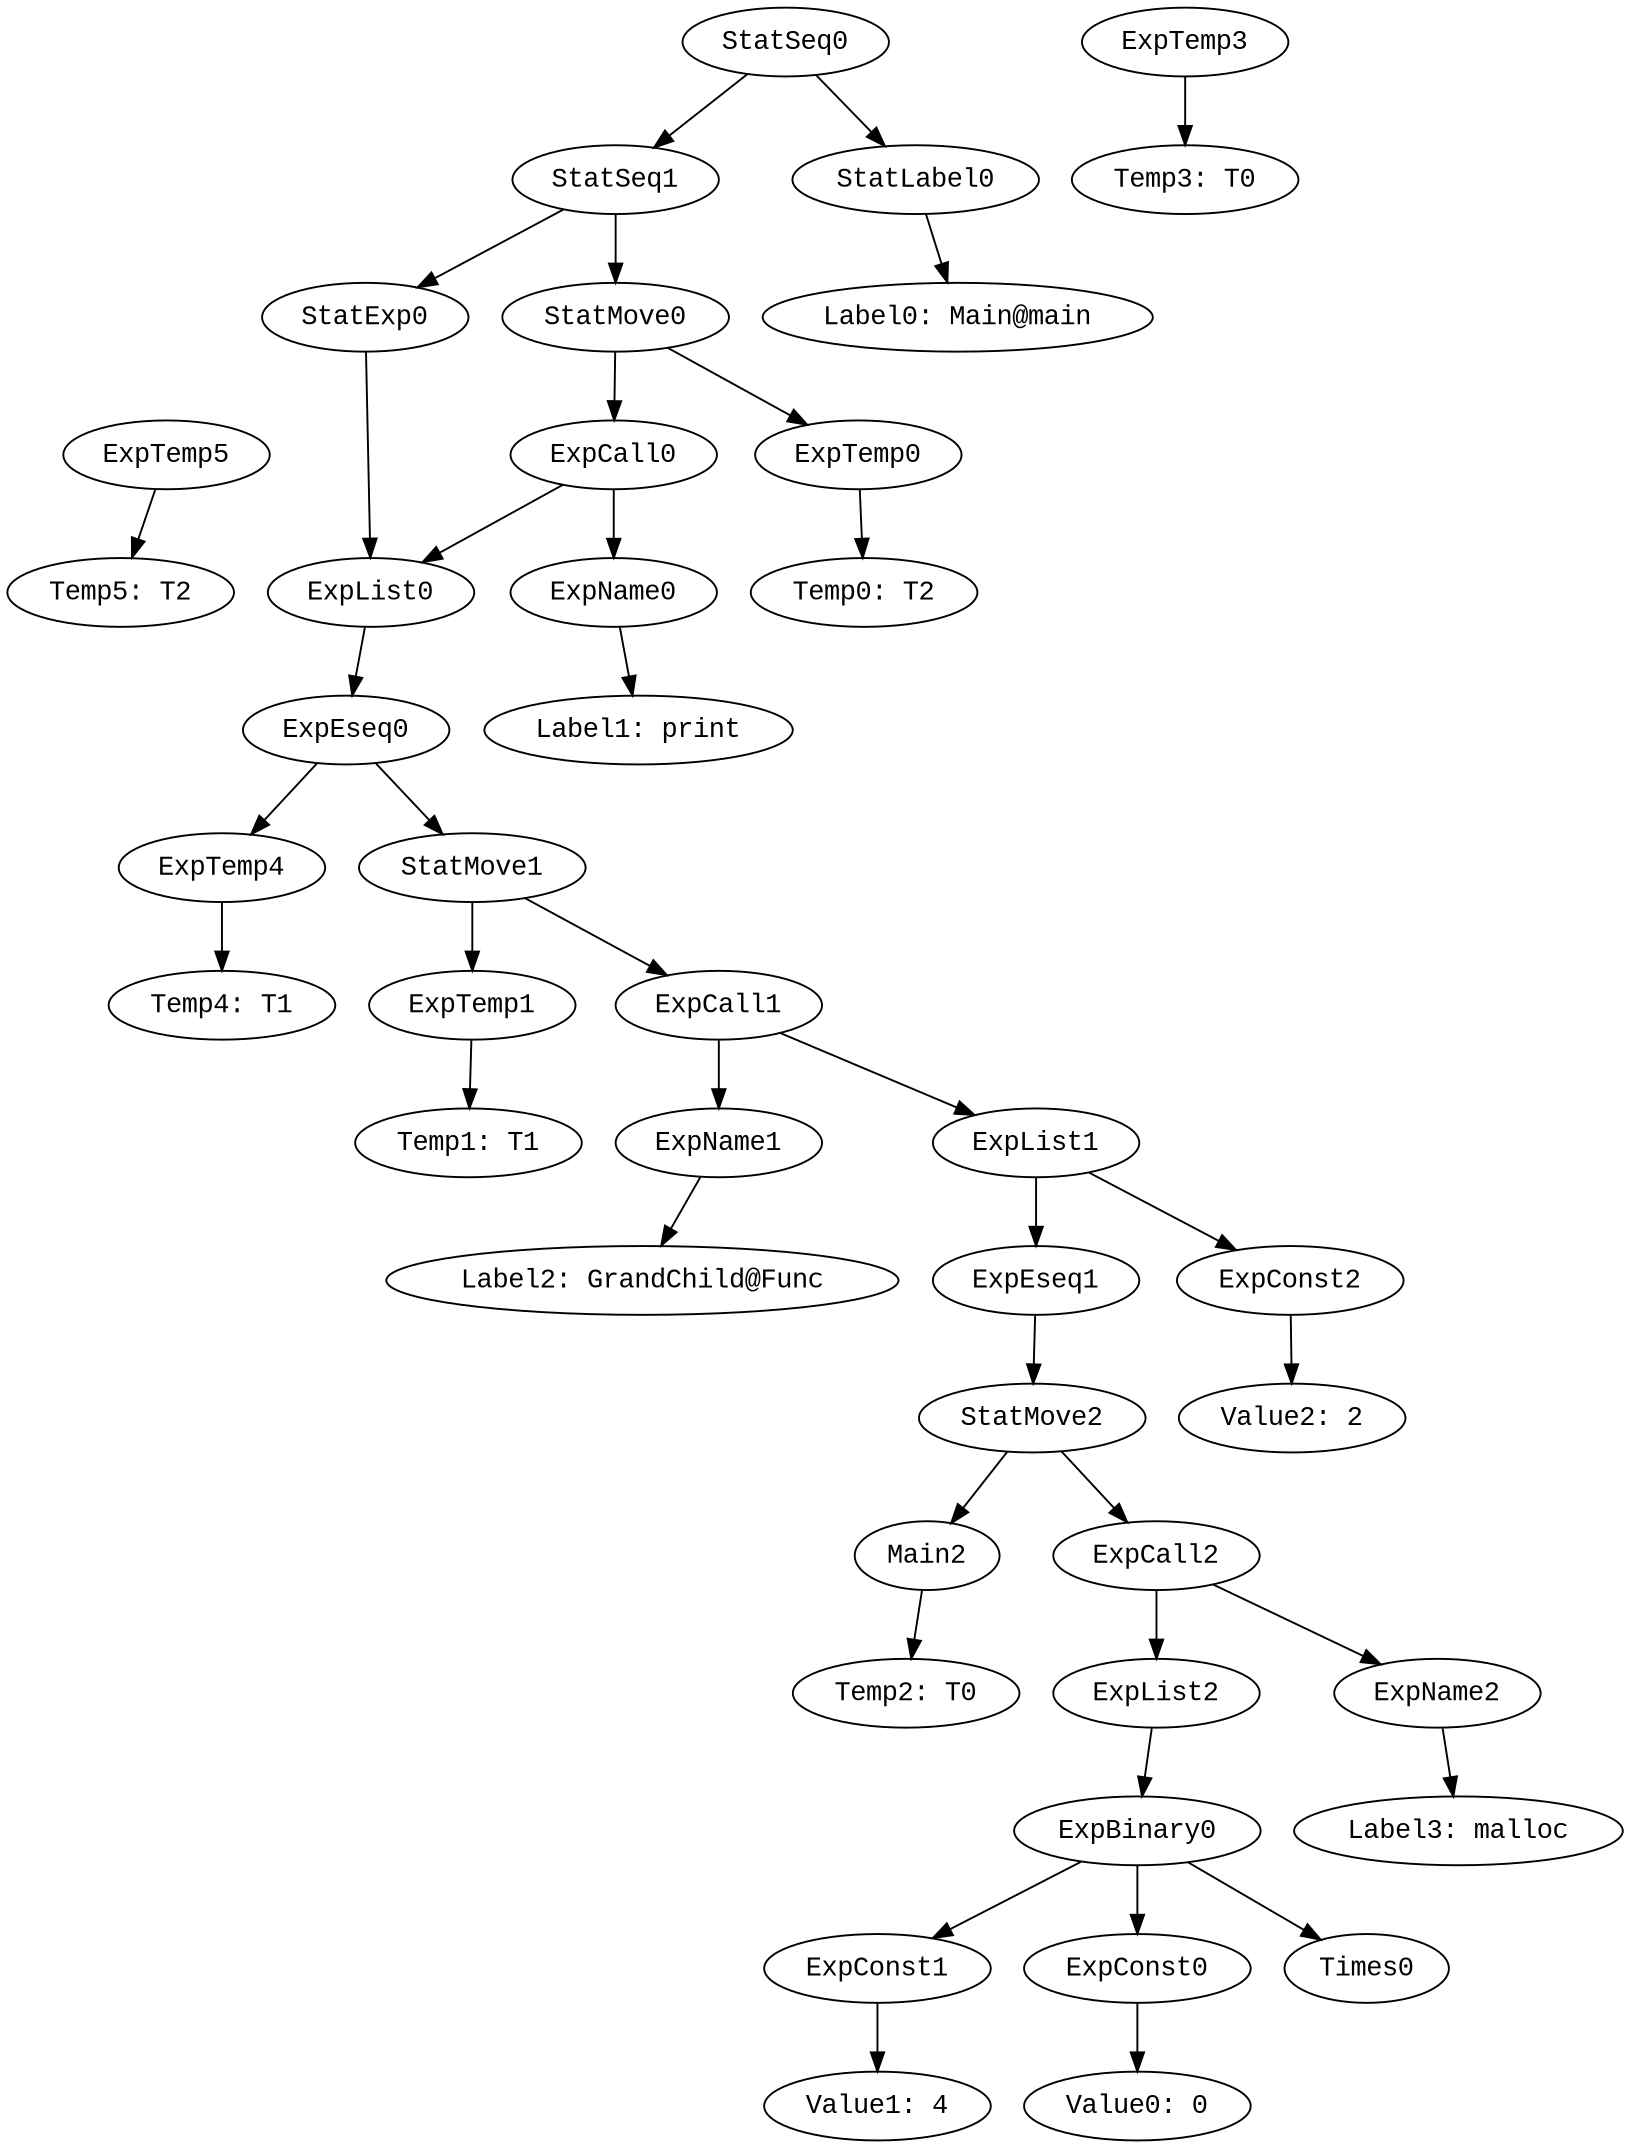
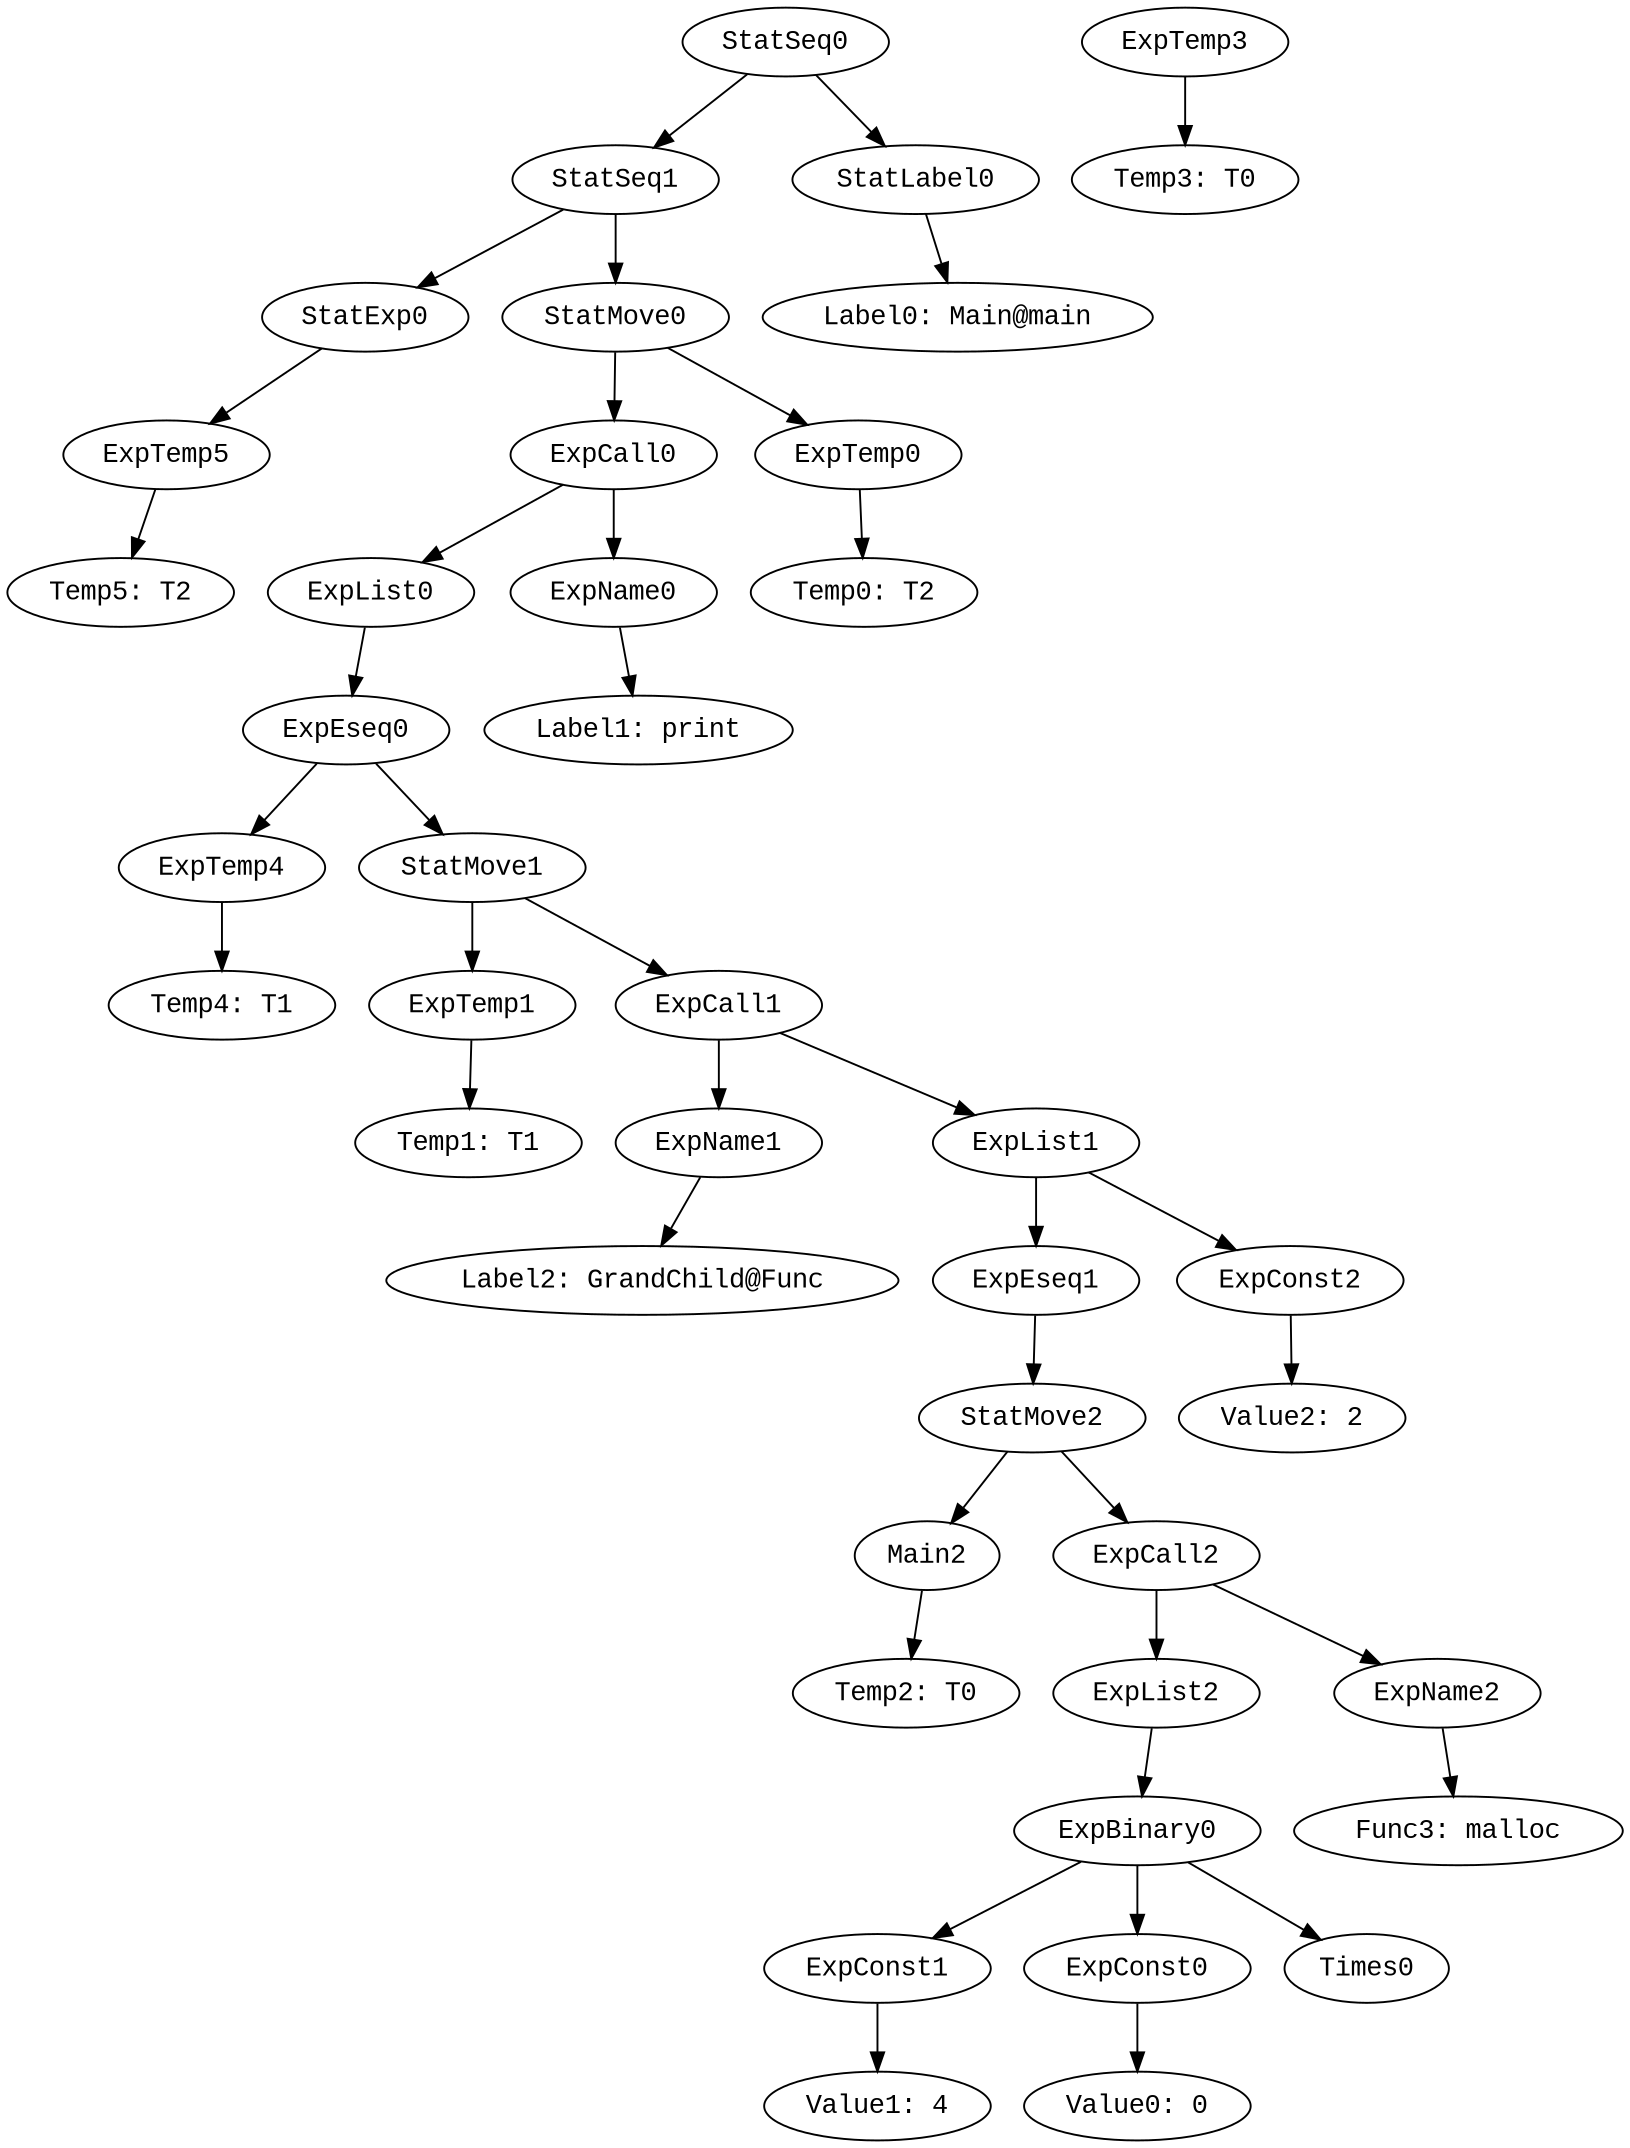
  digraph {
    fontname="Liberation Mono"
    ordering=out
    node [fontname="Liberation Mono"]
    edge [fontname="Liberation Mono"]
    StatExp0
    ExpTemp5
    "Temp5: T2"
    ExpList0
    ExpEseq0
    ExpTemp4
    StatMove1
    "Temp4: T1"
    ExpTemp1
    ExpCall1
    "Temp1: T1"
    ExpName1
    ExpList1
    "Label2: GrandChild@Func"
    ExpEseq1
    ExpConst2
    StatSeq1
    StatMove0
    ExpCall0
    ExpTemp0
    ExpName0
    "Temp0: T2"
    ExpConst1
    "Value1: 4"
    StatMove2
    "Value2: 2"
    ExpTemp3
    "Temp3: T0"
    n29 [label=Main2]
    ExpCall2
    "Label1: print"
    StatLabel0
    "Label0: Main@main"
    ExpList2
    ExpBinary0
    ExpConst0
    Times0
    "Value0: 0"
    "Temp2: T0"
    ExpName2
-   "Label3: malloc"
+   "Label3: malloc" [label="Func3: malloc"]
    StatSeq0
-   StatExp0 -> ExpList0
+   StatExp0 -> ExpTemp5
    ExpTemp5 -> "Temp5: T2"
    ExpList0 -> ExpEseq0
    ExpEseq0 -> ExpTemp4
    ExpEseq0 -> StatMove1
    ExpTemp4 -> "Temp4: T1"
    StatMove1 -> ExpTemp1
    StatMove1 -> ExpCall1
    ExpTemp1 -> "Temp1: T1"
    ExpCall1 -> ExpName1
    ExpCall1 -> ExpList1
    ExpName1 -> "Label2: GrandChild@Func"
    ExpList1 -> ExpEseq1
    ExpList1 -> ExpConst2
    ExpEseq1 -> StatMove2
    ExpConst2 -> "Value2: 2"
    StatSeq1 -> StatExp0
    StatSeq1 -> StatMove0
    StatMove0 -> ExpCall0
    StatMove0 -> ExpTemp0
    ExpCall0 -> ExpList0
    ExpCall0 -> ExpName0
    ExpTemp0 -> "Temp0: T2"
    ExpName0 -> "Label1: print"
    ExpConst1 -> "Value1: 4"
    StatMove2 -> n29
    StatMove2 -> ExpCall2
    ExpTemp3 -> "Temp3: T0"
    n29 -> "Temp2: T0"
    ExpCall2 -> ExpList2
    ExpCall2 -> ExpName2
    StatLabel0 -> "Label0: Main@main"
    ExpList2 -> ExpBinary0
    ExpBinary0 -> ExpConst1
    ExpBinary0 -> ExpConst0
    ExpBinary0 -> Times0
    ExpConst0 -> "Value0: 0"
    ExpName2 -> "Label3: malloc"
    StatSeq0 -> StatSeq1
    StatSeq0 -> StatLabel0
  }
